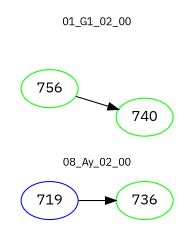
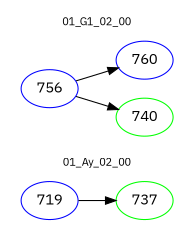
  digraph {
    fontname="IBM Plex Sans"
    rankdir=LR
    node [color=blue fontname="IBM Plex Sans"]
    edge [color=black fontname="IBM Plex Sans"]
    n1 [label=719]
-   n2 [color=green label=736]
-   n3 [color=green label=756]
+   n2 [color=green label=737]
+   n3 [label=756]
    n4 [color=green label=740]
+   n5 [label=760]
    subgraph cluster_1 {
      color=white
      fontsize=10
-     label="08_Ay_02_00"
+     label="01_Ay_02_00"
      n1
      n2
    }
    subgraph cluster_2 {
      color=white
      fontsize=10
      label="01_G1_02_00"
      n3
      n4
+     n5
    }
    n1 -> n2
    n3 -> n4
+   n3 -> n5
  }
